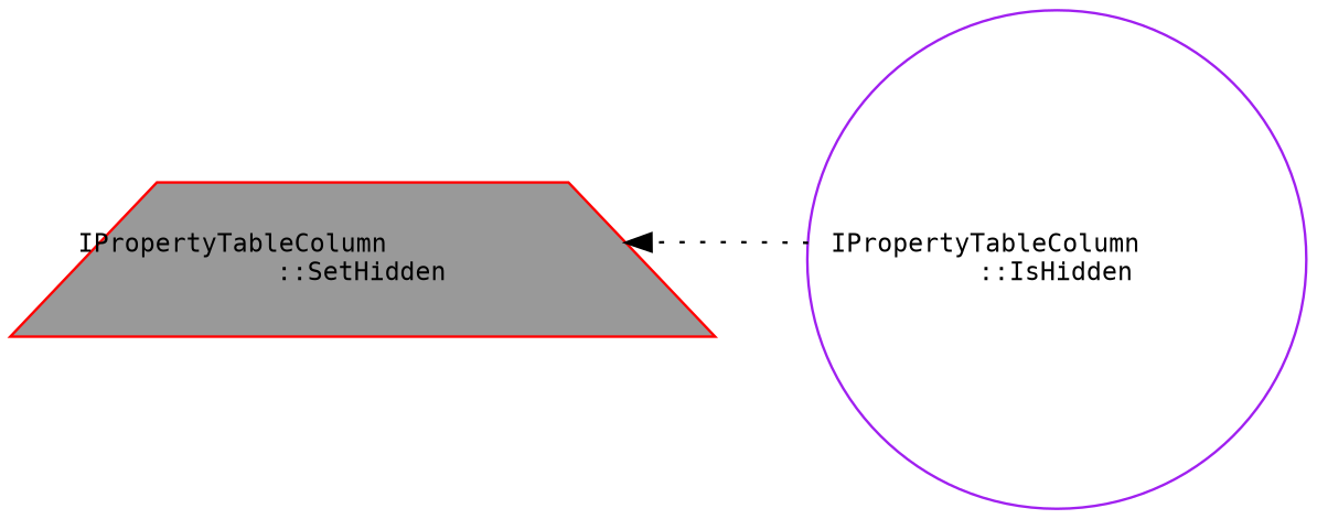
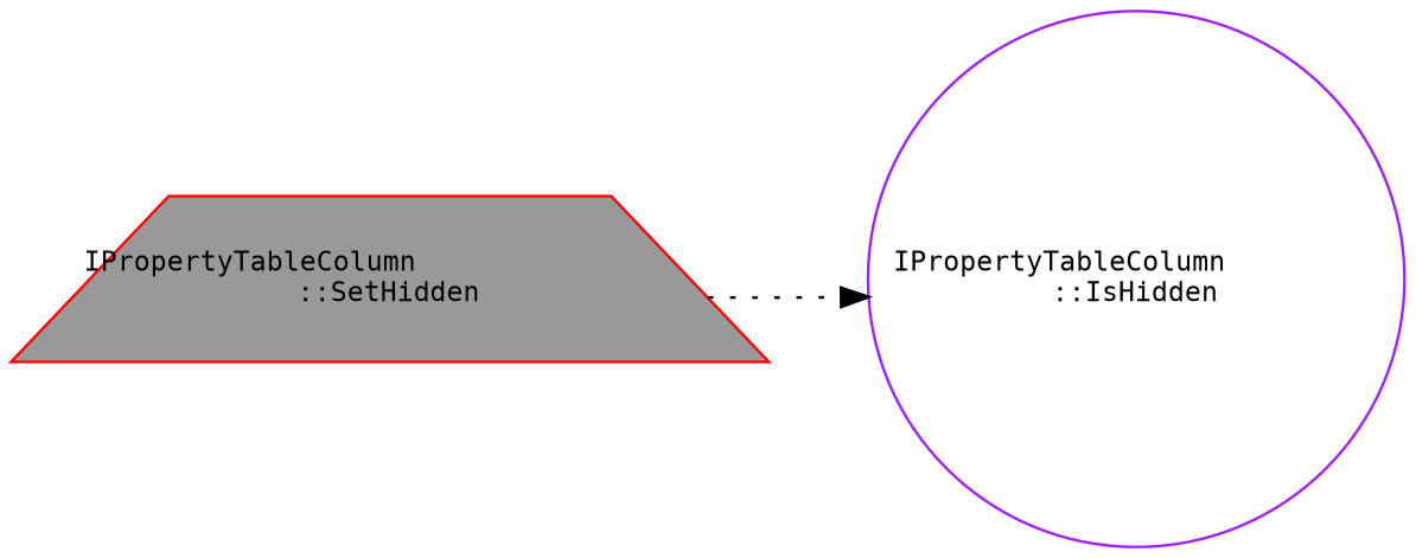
  digraph {
    rankdir=LR
    fontname="DejaVu Sans Mono"
    node [fontname="DejaVu Sans Mono" fontsize=10 style=filled]
    n1 [color=red fillcolor=grey60 fontcolor=black height=0.2 label="IPropertyTableColumn\l::SetHidden" shape=trapezium width=0.4]
    n2 [color=purple fillcolor=white height=0.2 label="IPropertyTableColumn\l::IsHidden" shape=circle width=0.4]
-   n2 -> n1 [color=black fontname="DejaVu Sans Mono" fontsize=10 labelfontname=Helvetica labelfontsize=10 style=dotted]
+   n1 -> n2 [color=black fontname="DejaVu Sans Mono" fontsize=10 labelfontname=Helvetica labelfontsize=10 style=dotted]
  }
